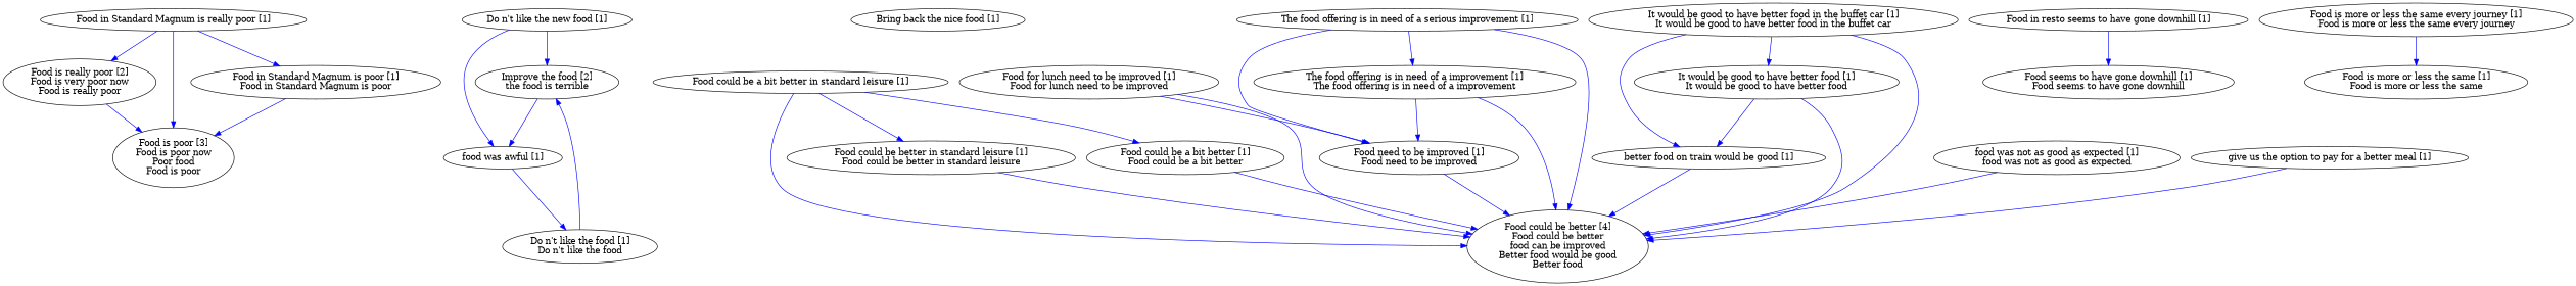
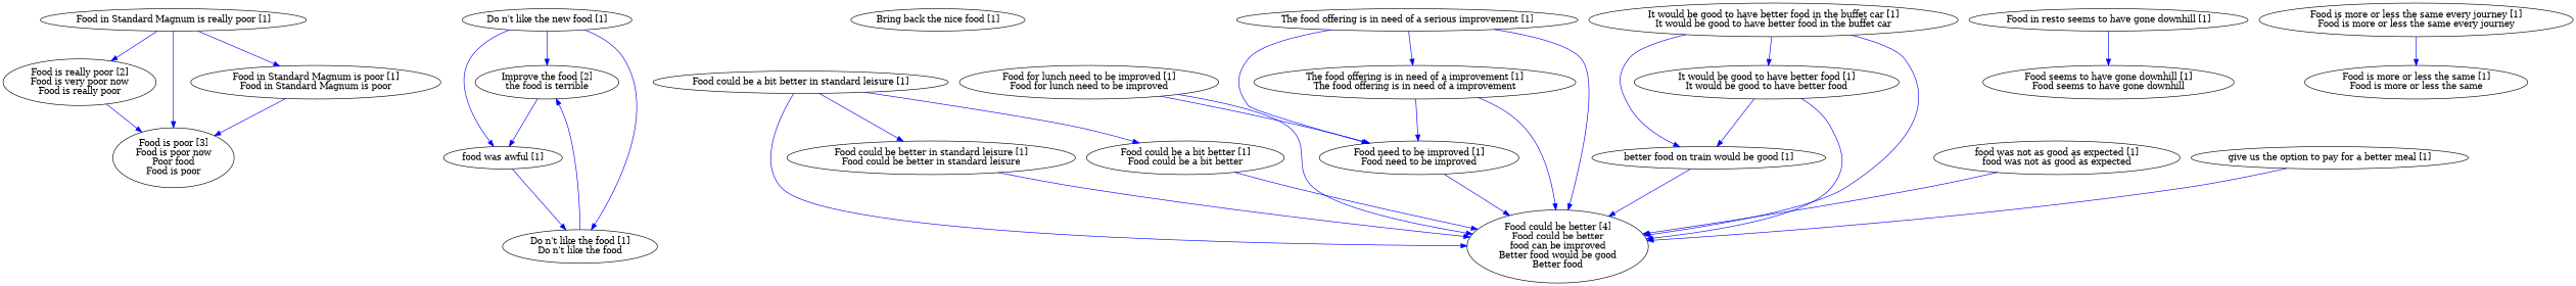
  digraph {
    edge [color=blue]
    "Food is really poor [2]\nFood is very poor now\nFood is really poor"
    "Food is poor [3]\nFood is poor now\nPoor food\nFood is poor"
    "Improve the food [2]\nthe food is terrible"
    "food was awful [1]"
    "Do n't like the food [1]\nDo n't like the food"
    "Bring back the nice food [1]"
    "Do n't like the new food [1]"
    "Food could be a bit better in standard leisure [1]"
    "Food could be better [4]\nFood could be better\nfood can be improved\nBetter food would be good\nBetter food"
    "Food could be better in standard leisure [1]\nFood could be better in standard leisure"
    "Food could be a bit better [1]\nFood could be a bit better"
    "Food for lunch need to be improved [1]\nFood for lunch need to be improved"
    "Food need to be improved [1]\nFood need to be improved"
    "Food in Standard Magnum is really poor [1]"
    "Food in Standard Magnum is poor [1]\nFood in Standard Magnum is poor"
    "Food in resto seems to have gone downhill [1]"
    "Food seems to have gone downhill [1]\nFood seems to have gone downhill"
    "Food is more or less the same every journey [1]\nFood is more or less the same every journey"
    "Food is more or less the same [1]\nFood is more or less the same"
    "It would be good to have better food in the buffet car [1]\nIt would be good to have better food in the buffet car"
    "It would be good to have better food [1]\nIt would be good to have better food"
    "better food on train would be good [1]"
    "The food offering is in need of a serious improvement [1]"
    "The food offering is in need of a improvement [1]\nThe food offering is in need of a improvement"
    "food was not as good as expected [1]\nfood was not as good as expected"
    "give us the option to pay for a better meal [1]"
    "Food is really poor [2]\nFood is very poor now\nFood is really poor" -> "Food is poor [3]\nFood is poor now\nPoor food\nFood is poor"
    "Improve the food [2]\nthe food is terrible" -> "food was awful [1]"
    "food was awful [1]" -> "Do n't like the food [1]\nDo n't like the food"
    "Do n't like the food [1]\nDo n't like the food" -> "Improve the food [2]\nthe food is terrible"
    "Do n't like the new food [1]" -> "Improve the food [2]\nthe food is terrible"
    "Do n't like the new food [1]" -> "food was awful [1]"
+   "Do n't like the new food [1]" -> "Do n't like the food [1]\nDo n't like the food"
    "Food could be a bit better in standard leisure [1]" -> "Food could be better [4]\nFood could be better\nfood can be improved\nBetter food would be good\nBetter food"
    "Food could be a bit better in standard leisure [1]" -> "Food could be better in standard leisure [1]\nFood could be better in standard leisure"
    "Food could be a bit better in standard leisure [1]" -> "Food could be a bit better [1]\nFood could be a bit better"
    "Food could be better in standard leisure [1]\nFood could be better in standard leisure" -> "Food could be better [4]\nFood could be better\nfood can be improved\nBetter food would be good\nBetter food"
    "Food could be a bit better [1]\nFood could be a bit better" -> "Food could be better [4]\nFood could be better\nfood can be improved\nBetter food would be good\nBetter food"
    "Food for lunch need to be improved [1]\nFood for lunch need to be improved" -> "Food could be better [4]\nFood could be better\nfood can be improved\nBetter food would be good\nBetter food"
    "Food for lunch need to be improved [1]\nFood for lunch need to be improved" -> "Food need to be improved [1]\nFood need to be improved"
    "Food need to be improved [1]\nFood need to be improved" -> "Food could be better [4]\nFood could be better\nfood can be improved\nBetter food would be good\nBetter food"
    "Food in Standard Magnum is really poor [1]" -> "Food is really poor [2]\nFood is very poor now\nFood is really poor"
    "Food in Standard Magnum is really poor [1]" -> "Food is poor [3]\nFood is poor now\nPoor food\nFood is poor"
    "Food in Standard Magnum is really poor [1]" -> "Food in Standard Magnum is poor [1]\nFood in Standard Magnum is poor"
    "Food in Standard Magnum is poor [1]\nFood in Standard Magnum is poor" -> "Food is poor [3]\nFood is poor now\nPoor food\nFood is poor"
    "Food in resto seems to have gone downhill [1]" -> "Food seems to have gone downhill [1]\nFood seems to have gone downhill"
    "Food is more or less the same every journey [1]\nFood is more or less the same every journey" -> "Food is more or less the same [1]\nFood is more or less the same"
    "It would be good to have better food in the buffet car [1]\nIt would be good to have better food in the buffet car" -> "Food could be better [4]\nFood could be better\nfood can be improved\nBetter food would be good\nBetter food"
    "It would be good to have better food in the buffet car [1]\nIt would be good to have better food in the buffet car" -> "It would be good to have better food [1]\nIt would be good to have better food"
    "It would be good to have better food in the buffet car [1]\nIt would be good to have better food in the buffet car" -> "better food on train would be good [1]"
    "It would be good to have better food [1]\nIt would be good to have better food" -> "Food could be better [4]\nFood could be better\nfood can be improved\nBetter food would be good\nBetter food"
    "It would be good to have better food [1]\nIt would be good to have better food" -> "better food on train would be good [1]"
    "better food on train would be good [1]" -> "Food could be better [4]\nFood could be better\nfood can be improved\nBetter food would be good\nBetter food"
    "The food offering is in need of a serious improvement [1]" -> "Food could be better [4]\nFood could be better\nfood can be improved\nBetter food would be good\nBetter food"
    "The food offering is in need of a serious improvement [1]" -> "Food need to be improved [1]\nFood need to be improved"
    "The food offering is in need of a serious improvement [1]" -> "The food offering is in need of a improvement [1]\nThe food offering is in need of a improvement"
    "The food offering is in need of a improvement [1]\nThe food offering is in need of a improvement" -> "Food could be better [4]\nFood could be better\nfood can be improved\nBetter food would be good\nBetter food"
    "The food offering is in need of a improvement [1]\nThe food offering is in need of a improvement" -> "Food need to be improved [1]\nFood need to be improved"
    "food was not as good as expected [1]\nfood was not as good as expected" -> "Food could be better [4]\nFood could be better\nfood can be improved\nBetter food would be good\nBetter food"
    "give us the option to pay for a better meal [1]" -> "Food could be better [4]\nFood could be better\nfood can be improved\nBetter food would be good\nBetter food"
  }
